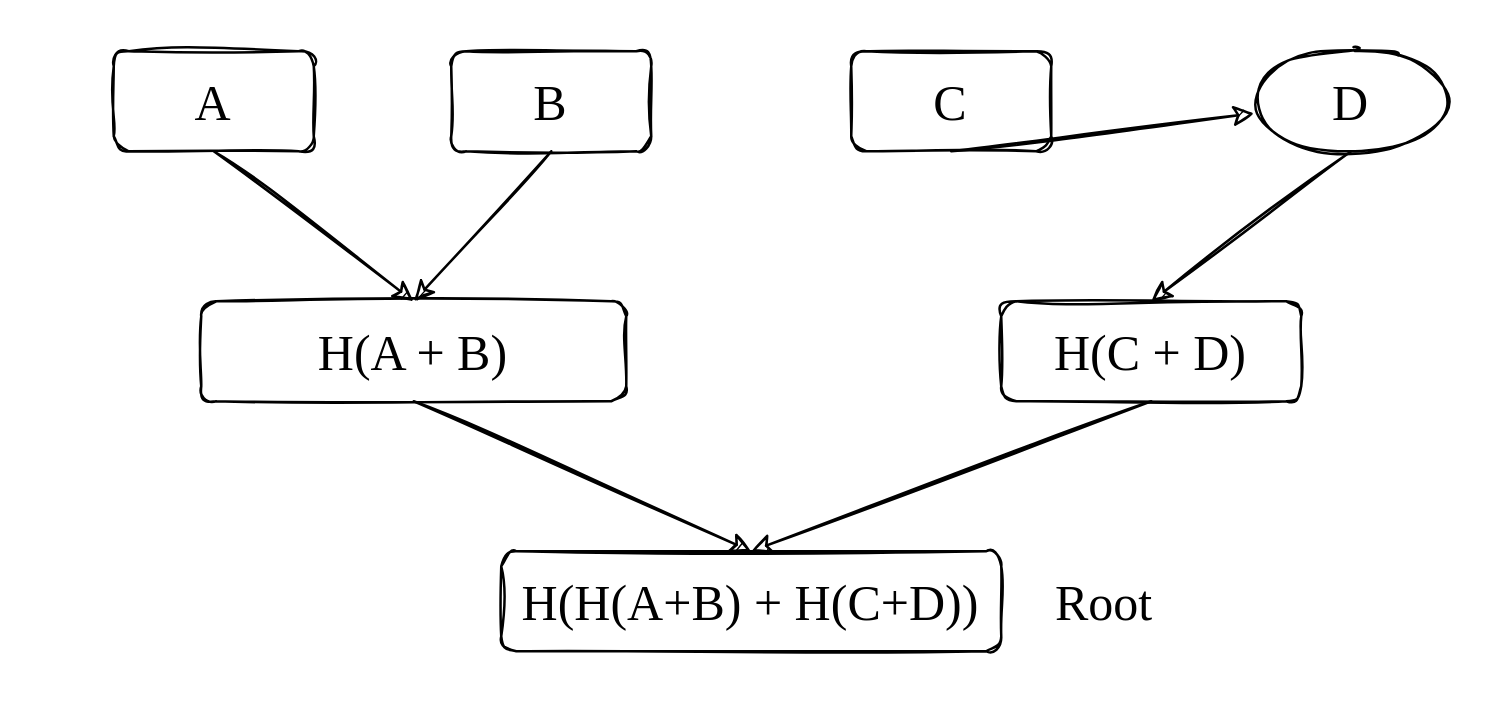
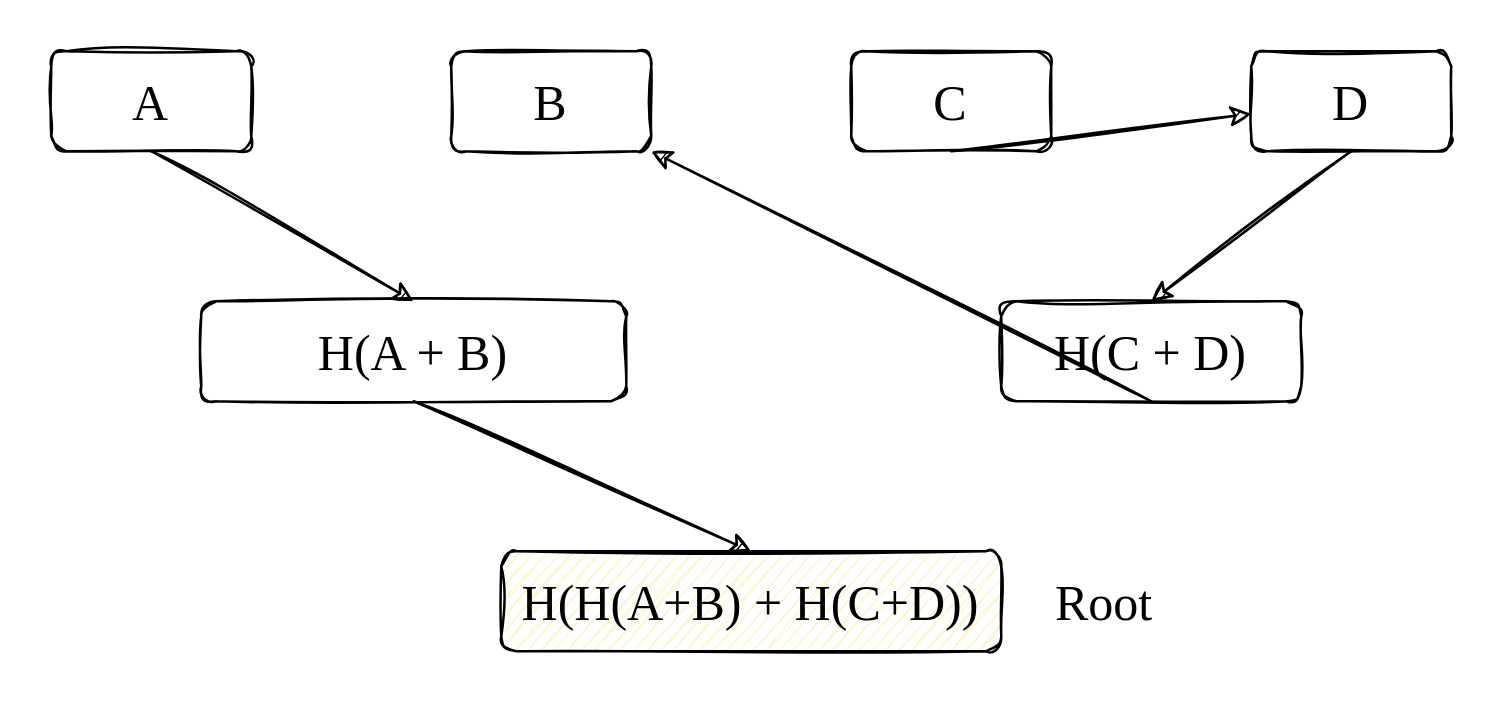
  <mxCell id="0" />
  <mxCell id="1" parent="0" />
- <mxCell id="2" value="&lt;font data-font-src=&quot;https://fonts.googleapis.com/css?family=Gloria+Hallelujah&quot; style=&quot;font-size: 20px&quot; face=&quot;Gloria Hallelujah&quot;&gt;A&lt;/font&gt;" style="rounded=1;whiteSpace=wrap;html=1;sketch=1;" vertex="1" parent="1"><mxGeometry x="45" y="20" width="80" height="40" as="geometry" /></mxCell>
- <mxCell id="3" value="&lt;font style=&quot;font-size: 20px&quot; data-font-src=&quot;https://fonts.googleapis.com/css?family=Gloria+Hallelujah&quot; face=&quot;Gloria Hallelujah&quot;&gt;D&lt;/font&gt;" style="ellipse;whiteSpace=wrap;html=1;sketch=1;" vertex="1" parent="1"><mxGeometry x="500" y="20" width="80" height="40" as="geometry" /></mxCell>
+ <mxCell id="2" value="&lt;font data-font-src=&quot;https://fonts.googleapis.com/css?family=Gloria+Hallelujah&quot; style=&quot;font-size: 20px&quot; face=&quot;Gloria Hallelujah&quot;&gt;A&lt;/font&gt;" style="rounded=1;whiteSpace=wrap;html=1;sketch=1;" vertex="1" parent="1"><mxGeometry x="20" y="20" width="80" height="40" as="geometry" /></mxCell>
+ <mxCell id="3" value="&lt;font style=&quot;font-size: 20px&quot; data-font-src=&quot;https://fonts.googleapis.com/css?family=Gloria+Hallelujah&quot; face=&quot;Gloria Hallelujah&quot;&gt;D&lt;/font&gt;" style="rounded=1;whiteSpace=wrap;html=1;sketch=1;" vertex="1" parent="1"><mxGeometry x="500" y="20" width="80" height="40" as="geometry" /></mxCell>
  <mxCell id="4" value="&lt;font style=&quot;font-size: 20px&quot; data-font-src=&quot;https://fonts.googleapis.com/css?family=Gloria+Hallelujah&quot; face=&quot;Gloria Hallelujah&quot;&gt;C&lt;/font&gt;" style="rounded=1;whiteSpace=wrap;html=1;sketch=1;" vertex="1" parent="1"><mxGeometry x="340" y="20" width="80" height="40" as="geometry" /></mxCell>
  <mxCell id="5" value="&lt;font style=&quot;font-size: 20px&quot; data-font-src=&quot;https://fonts.googleapis.com/css?family=Gloria+Hallelujah&quot; face=&quot;Gloria Hallelujah&quot;&gt;B&lt;/font&gt;" style="rounded=1;whiteSpace=wrap;html=1;sketch=1;" vertex="1" parent="1"><mxGeometry x="180" y="20" width="80" height="40" as="geometry" /></mxCell>
  <mxCell id="6" value="&lt;font style=&quot;font-size: 20px&quot; data-font-src=&quot;https://fonts.googleapis.com/css?family=Gloria+Hallelujah&quot; face=&quot;Gloria Hallelujah&quot;&gt;H(C + D)&lt;/font&gt;" style="rounded=1;whiteSpace=wrap;html=1;sketch=1;" vertex="1" parent="1"><mxGeometry x="400" y="120" width="120" height="40" as="geometry" /></mxCell>
  <mxCell id="7" value="&lt;font data-font-src=&quot;https://fonts.googleapis.com/css?family=Gloria+Hallelujah&quot; style=&quot;font-size: 20px&quot; face=&quot;Gloria Hallelujah&quot;&gt;H(A + B)&lt;/font&gt;" style="rounded=1;whiteSpace=wrap;html=1;sketch=1;" vertex="1" parent="1"><mxGeometry x="80" y="120" width="170" height="40" as="geometry" /></mxCell>
- <mxCell id="8" value="&lt;font style=&quot;font-size: 20px&quot; data-font-src=&quot;https://fonts.googleapis.com/css?family=Gloria+Hallelujah&quot; face=&quot;Gloria Hallelujah&quot;&gt;H(H(A+B) + H(C+D))&lt;/font&gt;" style="rounded=1;whiteSpace=wrap;html=1;sketch=1;" vertex="1" parent="1"><mxGeometry x="200" y="220" width="200" height="40" as="geometry" /></mxCell>
+ <mxCell id="8" value="&lt;font style=&quot;font-size: 20px&quot; data-font-src=&quot;https://fonts.googleapis.com/css?family=Gloria+Hallelujah&quot; face=&quot;Gloria Hallelujah&quot;&gt;H(H(A+B) + H(C+D))&lt;/font&gt;" style="rounded=1;whiteSpace=wrap;html=1;sketch=1;fillColor=#fff2cc;" vertex="1" parent="1"><mxGeometry x="200" y="220" width="200" height="40" as="geometry" /></mxCell>
  <mxCell id="9" value="" style="endArrow=classic;html=1;rounded=1;sketch=1;exitX=0.5;exitY=1;exitDx=0;exitDy=0;entryX=0.5;entryY=0;entryDx=0;entryDy=0;" edge="1" parent="1" source="2" target="7"><mxGeometry width="50" height="50" relative="1" as="geometry"><mxPoint x="290" y="390" as="sourcePoint" /><mxPoint x="340" y="340" as="targetPoint" /></mxGeometry></mxCell>
- <mxCell id="10" value="" style="endArrow=classic;html=1;rounded=1;sketch=1;exitX=0.5;exitY=1;exitDx=0;exitDy=0;entryX=0.5;entryY=0;entryDx=0;entryDy=0;" edge="1" parent="1" source="5" target="7"><mxGeometry width="50" height="50" relative="1" as="geometry"><mxPoint x="234" y="100" as="sourcePoint" /><mxPoint x="314" y="160" as="targetPoint" /></mxGeometry></mxCell>
  <mxCell id="11" value="" style="endArrow=classic;html=1;rounded=1;sketch=1;exitX=0.5;exitY=1;exitDx=0;exitDy=0;" edge="1" parent="1" source="4" target="3"><mxGeometry width="50" height="50" relative="1" as="geometry"><mxPoint x="230" y="70" as="sourcePoint" /><mxPoint x="150" y="130" as="targetPoint" /></mxGeometry></mxCell>
  <mxCell id="12" value="" style="endArrow=classic;html=1;rounded=1;sketch=1;exitX=0.5;exitY=1;exitDx=0;exitDy=0;entryX=0.5;entryY=0;entryDx=0;entryDy=0;" edge="1" parent="1" source="3" target="6"><mxGeometry width="50" height="50" relative="1" as="geometry"><mxPoint x="240" y="80" as="sourcePoint" /><mxPoint x="160" y="140" as="targetPoint" /></mxGeometry></mxCell>
  <mxCell id="13" value="" style="endArrow=classic;html=1;rounded=1;sketch=1;exitX=0.5;exitY=1;exitDx=0;exitDy=0;entryX=0.5;entryY=0;entryDx=0;entryDy=0;" edge="1" parent="1" source="7" target="8"><mxGeometry width="50" height="50" relative="1" as="geometry"><mxPoint x="250" y="90" as="sourcePoint" /><mxPoint x="170" y="150" as="targetPoint" /></mxGeometry></mxCell>
- <mxCell id="14" value="" style="endArrow=classic;html=1;rounded=1;sketch=1;exitX=0.5;exitY=1;exitDx=0;exitDy=0;entryX=0.5;entryY=0;entryDx=0;entryDy=0;" edge="1" parent="1" source="6" target="8"><mxGeometry width="50" height="50" relative="1" as="geometry"><mxPoint x="260" y="100" as="sourcePoint" /><mxPoint x="180" y="160" as="targetPoint" /></mxGeometry></mxCell>
+ <mxCell id="14" value="" style="endArrow=classic;html=1;rounded=1;sketch=1;exitX=0.5;exitY=1;exitDx=0;exitDy=0;" edge="1" parent="1" source="6" target="5"><mxGeometry width="50" height="50" relative="1" as="geometry"><mxPoint x="260" y="100" as="sourcePoint" /><mxPoint x="180" y="160" as="targetPoint" /></mxGeometry></mxCell>
  <mxCell id="15" value="&lt;div align=&quot;left&quot;&gt;Root&lt;/div&gt;" style="text;html=1;strokeColor=none;fillColor=none;align=left;verticalAlign=middle;whiteSpace=wrap;rounded=0;sketch=1;fontFamily=Gloria Hallelujah;fontSource=https%3A%2F%2Ffonts.googleapis.com%2Fcss%3Ffamily%3DGloria%2BHallelujah;fontSize=20;" vertex="1" parent="1"><mxGeometry x="420" y="225" width="60" height="30" as="geometry" /></mxCell>
